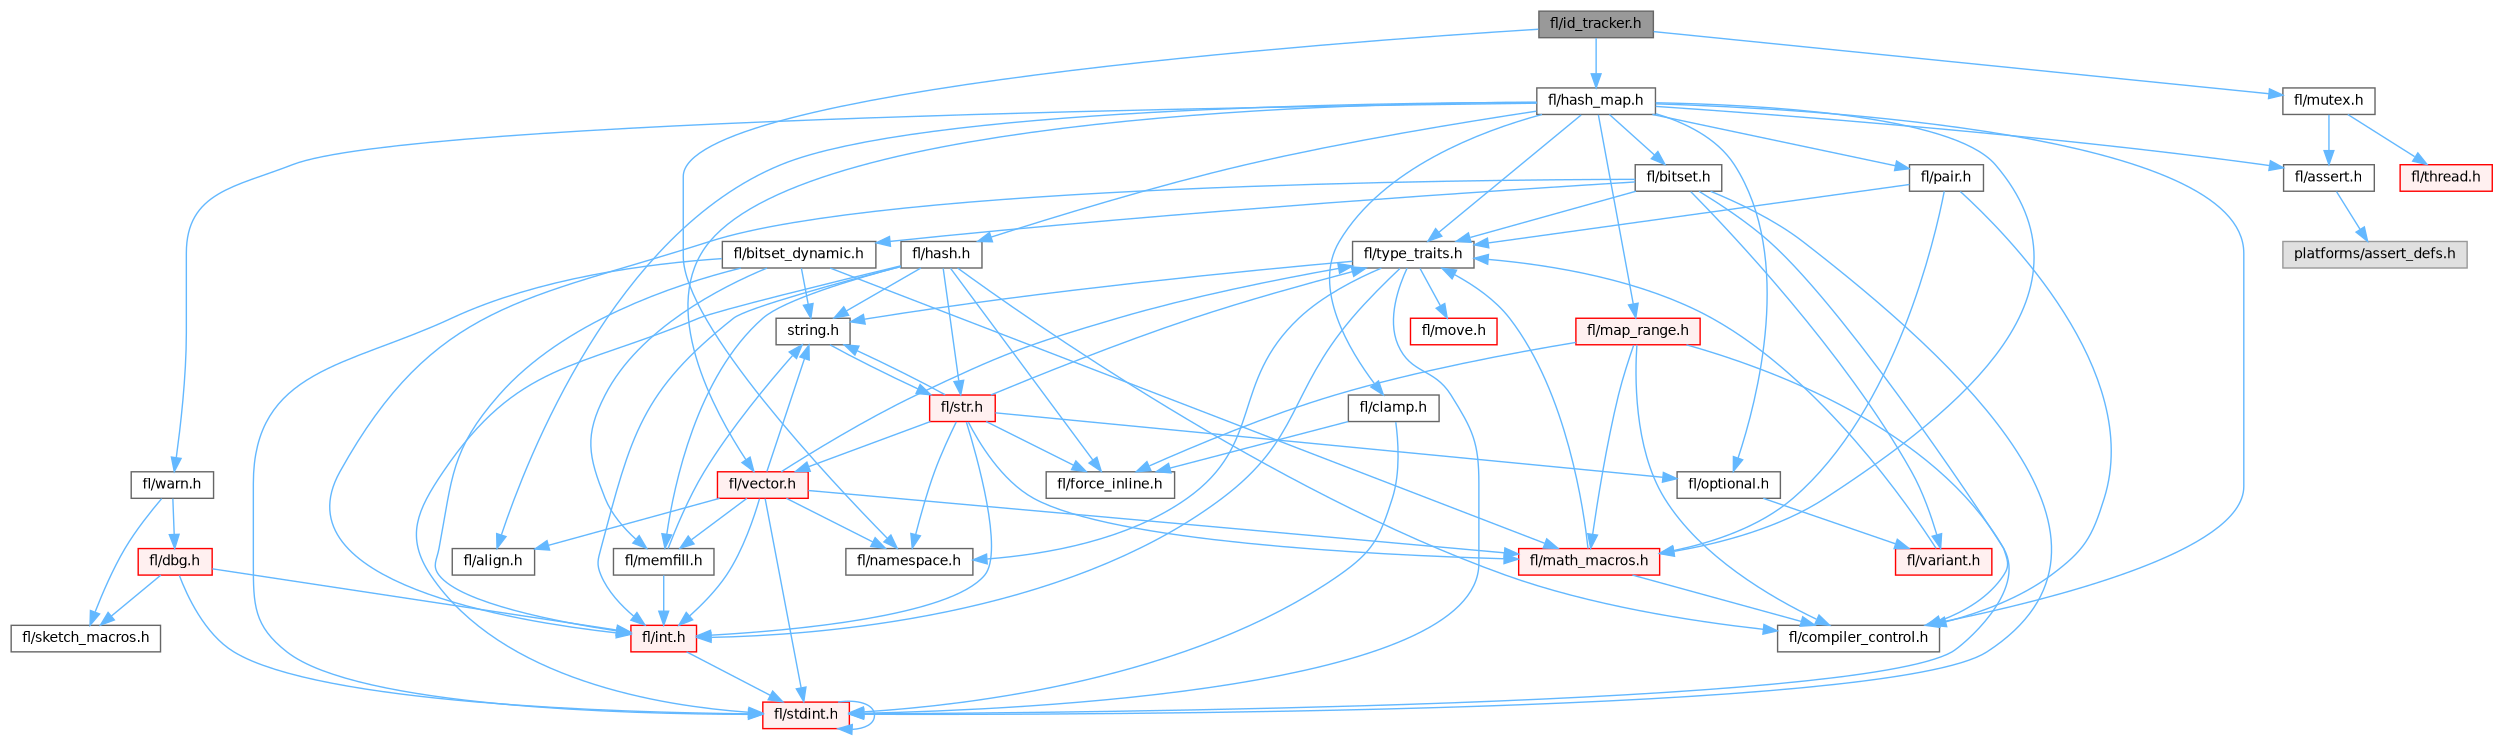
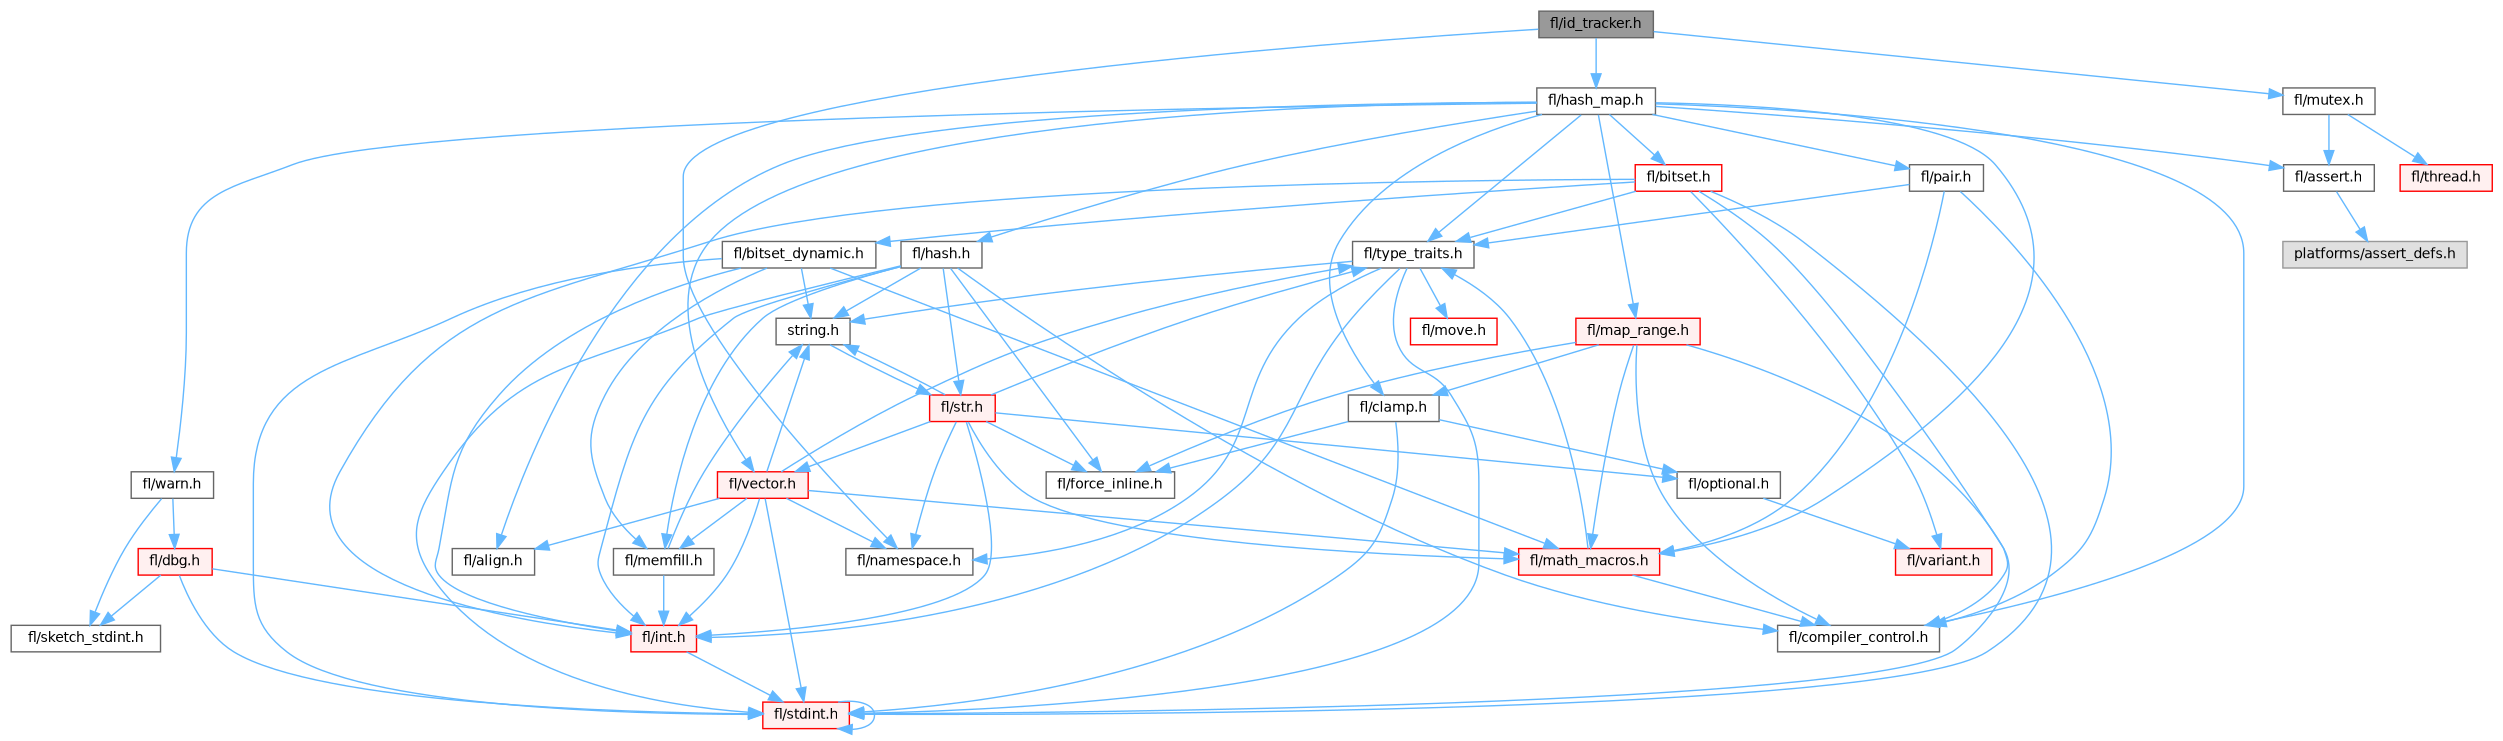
  digraph {
    node [color=grey40 fillcolor=white fontname=Helvetica fontsize=10 shape=box style=filled]
    edge [color=steelblue1 fontname=Helvetica fontsize=10 labelfontname=Helvetica labelfontsize=10 style=solid]
    n1 [color=gray40 fillcolor=grey60 fontcolor=black height=0.2 label="fl/id_tracker.h" width=0.4]
    n2 [height=0.2 label="fl/hash_map.h" width=0.4]
    n3 [height=0.2 label="fl/namespace.h" width=0.4]
    n4 [height=0.2 label="fl/mutex.h" width=0.4]
    n5 [height=0.2 label="fl/assert.h" width=0.4]
-   n6 [height=0.2 label="fl/bitset.h" width=0.4]
+   n6 [color=red height=0.2 label="fl/bitset.h" width=0.4]
    n7 [color=red fillcolor="#FFF0F0" height=0.2 label="fl/math_macros.h" width=0.4]
    n8 [height=0.2 label="fl/compiler_control.h" width=0.4]
    n9 [height=0.2 label="fl/type_traits.h" width=0.4]
    n10 [height=0.2 label="fl/optional.h" width=0.4]
    n11 [color=red fillcolor="#FFF0F0" height=0.2 label="fl/vector.h" width=0.4]
    n12 [height=0.2 label="fl/align.h" width=0.4]
    n13 [height=0.2 label="fl/clamp.h" width=0.4]
    n14 [height=0.2 label="fl/hash.h" width=0.4]
    n15 [color=red fillcolor="#FFF0F0" height=0.2 label="fl/map_range.h" width=0.4]
    n16 [height=0.2 label="fl/pair.h" width=0.4]
    n17 [height=0.2 label="fl/warn.h" width=0.4]
    n18 [color=red fillcolor="#FFF0F0" height=0.2 label="fl/thread.h" width=0.4]
    n19 [color=grey60 fillcolor="#E0E0E0" height=0.2 label="platforms/assert_defs.h" width=0.4]
    n20 [height=0.2 label="fl/bitset_dynamic.h" width=0.4]
    n21 [color=red fillcolor="#FFF0F0" height=0.2 label="fl/stdint.h" width=0.4]
    n22 [color=red fillcolor="#FFF0F0" height=0.2 label="fl/int.h" width=0.4]
    n23 [color=red fillcolor="#FFF0F0" height=0.2 label="fl/variant.h" width=0.4]
    n24 [height=0.2 label="string.h" width=0.4]
    n25 [color=red height=0.2 label="fl/move.h" width=0.4]
    n26 [height=0.2 label="fl/memfill.h" width=0.4]
    n27 [height=0.2 label="fl/force_inline.h" width=0.4]
    n28 [color=red fillcolor="#FFF0F0" height=0.2 label="fl/str.h" width=0.4]
    n29 [color=red fillcolor="#FFF0F0" height=0.2 label="fl/dbg.h" width=0.4]
-   n30 [height=0.2 label="fl/sketch_macros.h" width=0.4]
+   n30 [height=0.2 label="fl/sketch_stdint.h" width=0.4]
    n1 -> n2
    n1 -> n3
    n1 -> n4
    n2 -> n5
    n2 -> n6
    n2 -> n7
    n2 -> n8
    n2 -> n9
-   n2 -> n10
+   n13 -> n10
    n2 -> n11
    n2 -> n12
    n2 -> n13
    n2 -> n14
    n2 -> n15
    n2 -> n16
    n2 -> n17
    n4 -> n5
    n4 -> n18
    n5 -> n19
    n6 -> n8
    n6 -> n9
    n6 -> n20
    n6 -> n21
    n6 -> n22
    n6 -> n23
    n7 -> n8
    n7 -> n9
    n9 -> n3
    n9 -> n21
    n9 -> n22
    n9 -> n24
    n9 -> n25
    n10 -> n23
    n11 -> n3
    n11 -> n7
    n11 -> n9
    n11 -> n12
    n11 -> n21
    n11 -> n22
    n11 -> n24
    n11 -> n26
    n13 -> n21
    n13 -> n27
    n14 -> n8
    n14 -> n21
    n14 -> n22
    n14 -> n24
    n14 -> n26
    n14 -> n27
    n14 -> n28
    n15 -> n7
    n15 -> n8
+   n15 -> n13
    n15 -> n21
    n15 -> n27
    n16 -> n7
    n16 -> n8
    n16 -> n9
    n17 -> n29
    n17 -> n30
    n20 -> n7
    n20 -> n21
    n20 -> n22
    n20 -> n24
    n20 -> n26
    n21 -> n21
    n22 -> n21
-   n23 -> n9
    n24 -> n28
    n26 -> n22
    n26 -> n24
    n28 -> n3
    n28 -> n7
    n28 -> n9
    n28 -> n10
    n28 -> n11
    n28 -> n22
    n28 -> n24
    n28 -> n27
    n29 -> n21
    n29 -> n22
    n29 -> n30
  }
